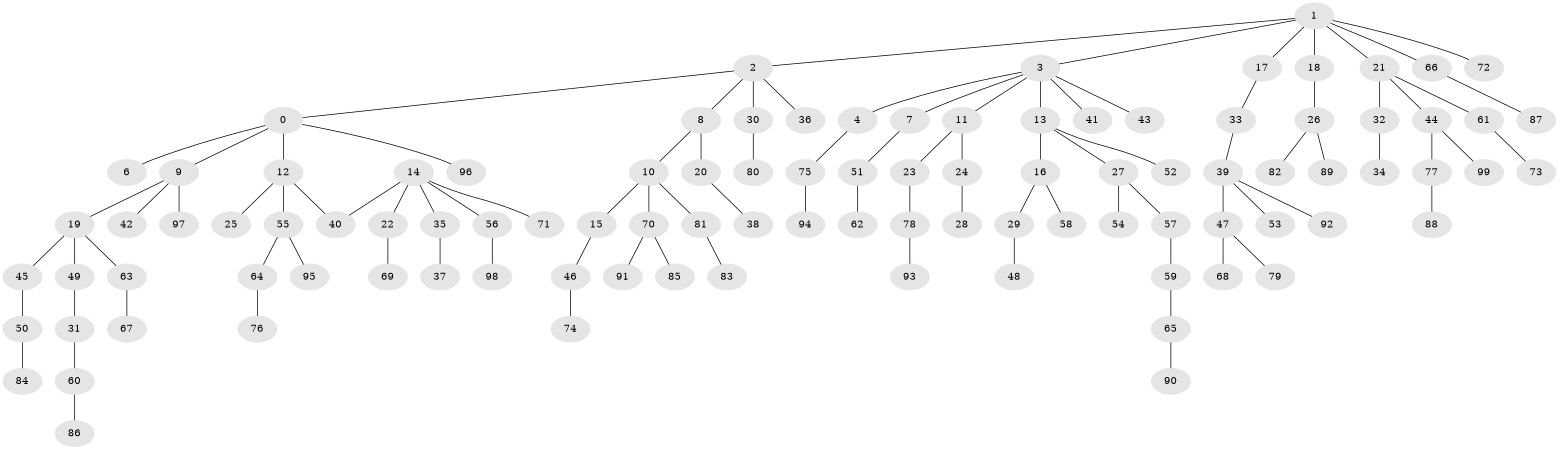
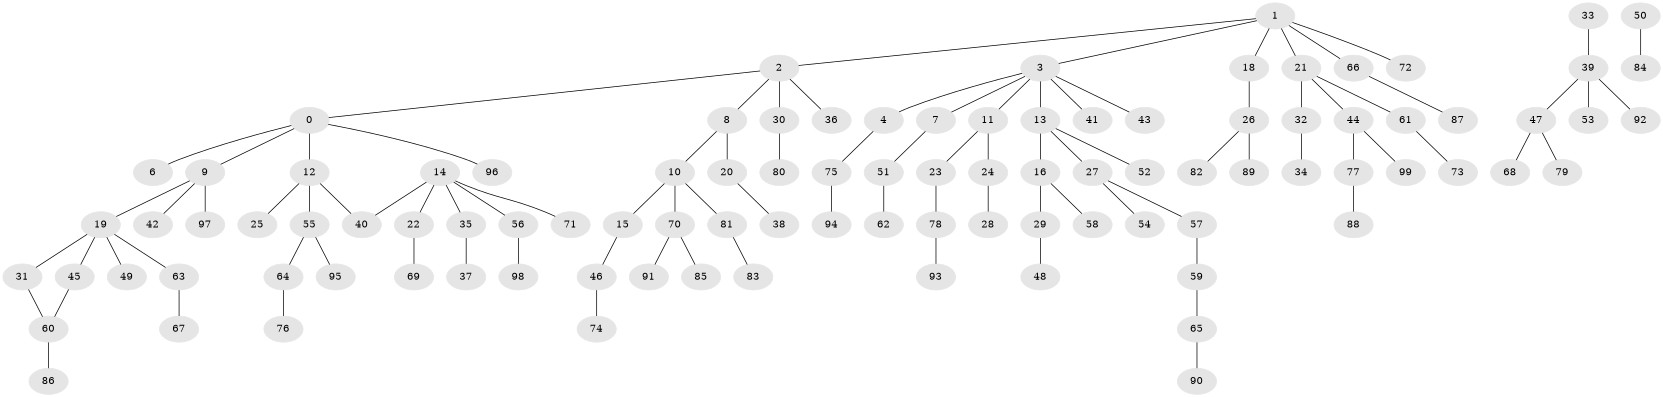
  graph {
    node [color=gray90 style=filled]
    1
    2
    3
-   17
    18
    21
    66
    72
    n9 [label=0]
    8
    30
    36
    4
    7
    11
    13
    41
    43
    33
    26
    32
    44
    61
    87
    6
    9
    12
    96
    10
    20
    80
    75
    51
    23
    24
    16
    27
    52
    94
    19
    42
    97
    25
    55
    40
    62
    15
    70
    81
    38
    31
    45
    49
    63
    46
    91
    85
    83
    78
    28
    14
    22
    35
    56
    71
    64
    95
    29
    58
    54
    57
    69
    37
    98
    74
    48
    39
    82
    89
    60
    50
    67
    34
    77
    99
    73
    93
    59
    86
    47
    53
    92
    68
    79
    88
    84
    76
    65
    90
    1 -- 2
    1 -- 3
-   1 -- 17
    1 -- 18
    1 -- 21
    1 -- 66
    1 -- 72
    2 -- n9
    2 -- 8
    2 -- 30
    2 -- 36
    3 -- 4
    3 -- 7
    3 -- 11
    3 -- 13
    3 -- 41
    3 -- 43
-   17 -- 33
    18 -- 26
    21 -- 32
    21 -- 44
    21 -- 61
    66 -- 87
    n9 -- 6
    n9 -- 9
    n9 -- 12
    n9 -- 96
    8 -- 10
    8 -- 20
    30 -- 80
    4 -- 75
    7 -- 51
    11 -- 23
    11 -- 24
    13 -- 16
    13 -- 27
    13 -- 52
    33 -- 39
    26 -- 82
    26 -- 89
    32 -- 34
    44 -- 77
    44 -- 99
    61 -- 73
    9 -- 19
    9 -- 42
    9 -- 97
    12 -- 25
    12 -- 55
    12 -- 40
    10 -- 15
    10 -- 70
    10 -- 81
    20 -- 38
    75 -- 94
    51 -- 62
    23 -- 78
    24 -- 28
    16 -- 29
    16 -- 58
    27 -- 54
    27 -- 57
-   49 -- 31
+   19 -- 31
    19 -- 45
    19 -- 49
    19 -- 63
    55 -- 64
    55 -- 95
    15 -- 46
    70 -- 91
    70 -- 85
    81 -- 83
    31 -- 60
-   45 -- 50
+   45 -- 60
    63 -- 67
    46 -- 74
    78 -- 93
    14 -- 40
    14 -- 22
    14 -- 35
    14 -- 56
    14 -- 71
    22 -- 69
    35 -- 37
    56 -- 98
    64 -- 76
    29 -- 48
    57 -- 59
    39 -- 47
    39 -- 53
    39 -- 92
    60 -- 86
    50 -- 84
    77 -- 88
    59 -- 65
    47 -- 68
    47 -- 79
    65 -- 90
  }
